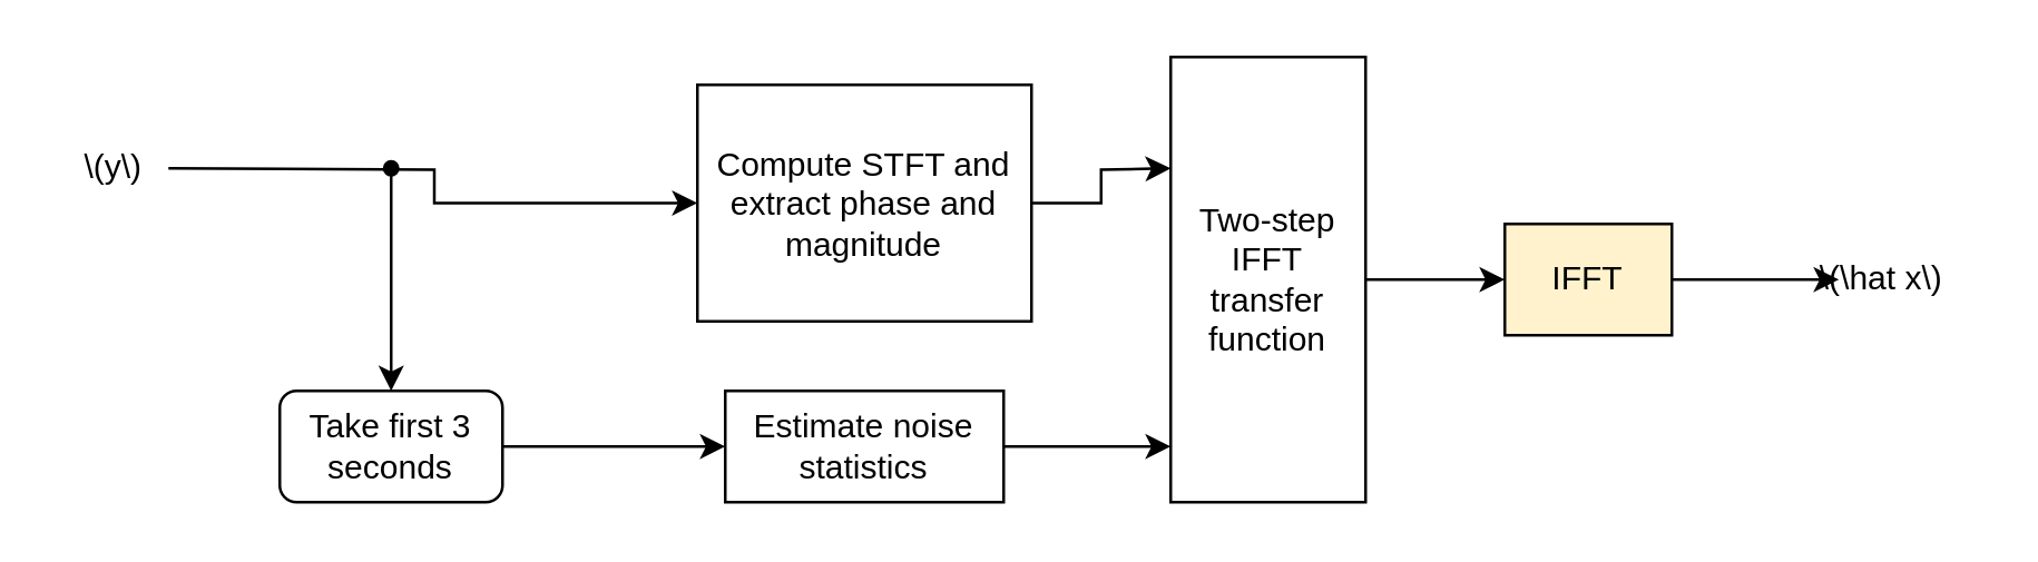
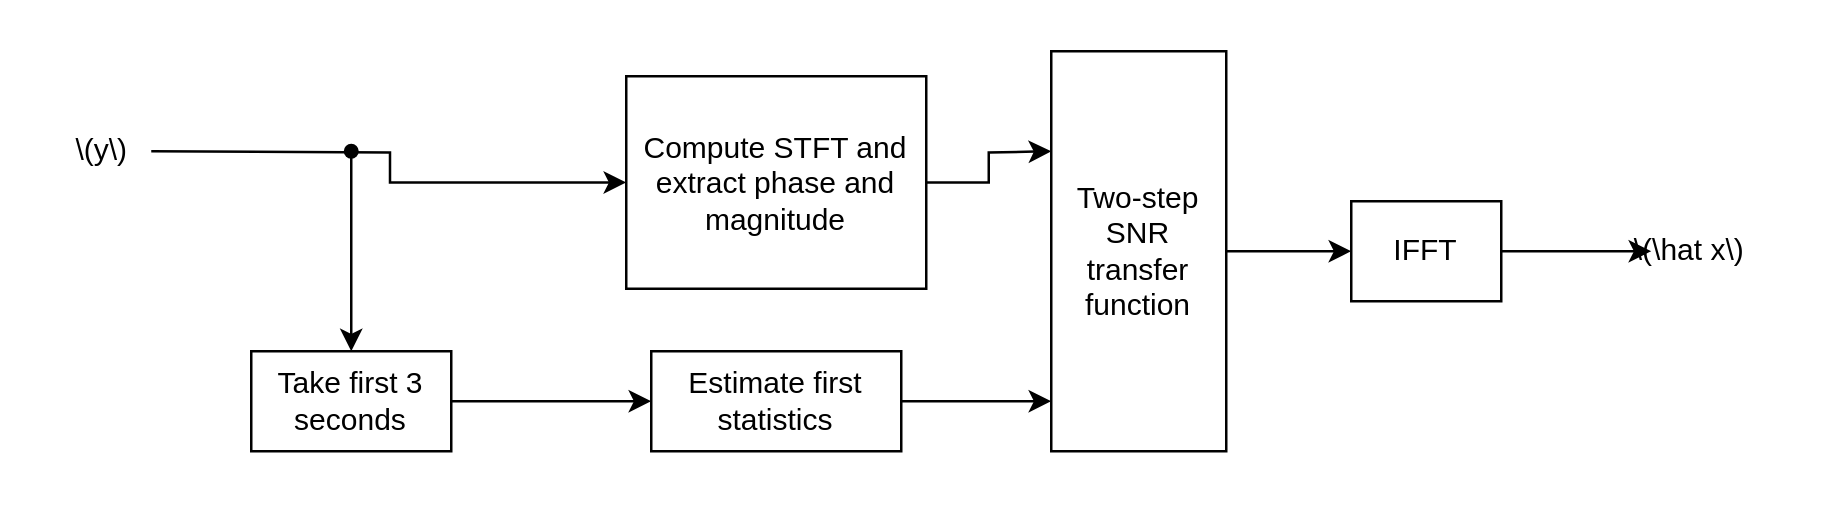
  <mxCell id="0" />
  <mxCell id="1" parent="0" />
  <mxCell id="2" style="edgeStyle=orthogonalEdgeStyle;rounded=0;orthogonalLoop=1;jettySize=auto;html=1;entryX=0.5;entryY=0;entryDx=0;entryDy=0;" edge="1" parent="1" source="4" target="6"><mxGeometry relative="1" as="geometry"><mxPoint x="140" y="100" as="targetPoint" /></mxGeometry></mxCell>
  <mxCell id="3" style="edgeStyle=orthogonalEdgeStyle;rounded=0;orthogonalLoop=1;jettySize=auto;html=1;entryX=0;entryY=0.5;entryDx=0;entryDy=0;" edge="1" parent="1" target="11"><mxGeometry relative="1" as="geometry"><mxPoint x="220" y="60" as="targetPoint" /><mxPoint x="60" y="60" as="sourcePoint" /></mxGeometry></mxCell>
  <mxCell id="4" value="" style="shape=waypoint;sketch=0;fillStyle=solid;size=6;pointerEvents=1;points=[];fillColor=none;resizable=0;rotatable=0;perimeter=centerPerimeter;snapToPoint=1;" vertex="1" parent="1"><mxGeometry x="130" y="50" width="20" height="20" as="geometry" /></mxCell>
  <mxCell id="5" style="edgeStyle=orthogonalEdgeStyle;rounded=0;orthogonalLoop=1;jettySize=auto;html=1;entryX=0;entryY=0.5;entryDx=0;entryDy=0;" edge="1" parent="1" source="6" target="9"><mxGeometry relative="1" as="geometry"><mxPoint x="220" y="120" as="targetPoint" /></mxGeometry></mxCell>
- <mxCell id="6" value="Take first 3 seconds" style="whiteSpace=wrap;html=1;rounded=1;" vertex="1" parent="1"><mxGeometry x="100" y="140" width="80" height="40" as="geometry" /></mxCell>
+ <mxCell id="6" value="Take first 3 seconds" style="rounded=0;whiteSpace=wrap;html=1;" vertex="1" parent="1"><mxGeometry x="100" y="140" width="80" height="40" as="geometry" /></mxCell>
  <mxCell id="7" value="\(y\)" style="text;html=1;align=center;verticalAlign=middle;resizable=0;points=[];autosize=1;strokeColor=none;fillColor=none;" vertex="1" parent="1"><mxGeometry x="20" y="45" width="40" height="30" as="geometry" /></mxCell>
  <mxCell id="8" style="edgeStyle=orthogonalEdgeStyle;rounded=0;orthogonalLoop=1;jettySize=auto;html=1;exitX=1;exitY=0.5;exitDx=0;exitDy=0;" edge="1" parent="1" source="9"><mxGeometry relative="1" as="geometry"><mxPoint x="420" y="160" as="targetPoint" /></mxGeometry></mxCell>
- <mxCell id="9" value="Estimate noise statistics" style="rounded=0;whiteSpace=wrap;html=1;" vertex="1" parent="1"><mxGeometry x="260" y="140" width="100" height="40" as="geometry" /></mxCell>
+ <mxCell id="9" value="Estimate first statistics" style="rounded=0;whiteSpace=wrap;html=1;" vertex="1" parent="1"><mxGeometry x="260" y="140" width="100" height="40" as="geometry" /></mxCell>
  <mxCell id="10" style="edgeStyle=orthogonalEdgeStyle;rounded=0;orthogonalLoop=1;jettySize=auto;html=1;" edge="1" parent="1" source="11"><mxGeometry relative="1" as="geometry"><mxPoint x="420" y="60" as="targetPoint" /></mxGeometry></mxCell>
  <mxCell id="11" value="Compute STFT and extract phase and magnitude" style="rounded=0;whiteSpace=wrap;html=1;" vertex="1" parent="1"><mxGeometry x="250" y="30" width="120" height="85" as="geometry" /></mxCell>
  <mxCell id="12" style="edgeStyle=orthogonalEdgeStyle;rounded=0;orthogonalLoop=1;jettySize=auto;html=1;" edge="1" parent="1" source="13"><mxGeometry relative="1" as="geometry"><mxPoint x="540" y="100" as="targetPoint" /></mxGeometry></mxCell>
- <mxCell id="13" value="&lt;div&gt;Two-step IFFT transfer function&lt;br&gt;&lt;/div&gt;" style="rounded=0;whiteSpace=wrap;html=1;" vertex="1" parent="1"><mxGeometry x="420" y="20" width="70" height="160" as="geometry" /></mxCell>
+ <mxCell id="13" value="&lt;div&gt;Two-step SNR transfer function&lt;br&gt;&lt;/div&gt;" style="rounded=0;whiteSpace=wrap;html=1;" vertex="1" parent="1"><mxGeometry x="420" y="20" width="70" height="160" as="geometry" /></mxCell>
  <mxCell id="14" style="edgeStyle=orthogonalEdgeStyle;rounded=0;orthogonalLoop=1;jettySize=auto;html=1;" edge="1" parent="1" source="15"><mxGeometry relative="1" as="geometry"><mxPoint x="660" y="100" as="targetPoint" /></mxGeometry></mxCell>
- <mxCell id="15" value="IFFT" style="rounded=0;whiteSpace=wrap;html=1;fillColor=#fff2cc;" vertex="1" parent="1"><mxGeometry x="540" y="80" width="60" height="40" as="geometry" /></mxCell>
+ <mxCell id="15" value="IFFT" style="rounded=0;whiteSpace=wrap;html=1;" vertex="1" parent="1"><mxGeometry x="540" y="80" width="60" height="40" as="geometry" /></mxCell>
  <mxCell id="16" value="\(\hat x\)" style="text;html=1;align=center;verticalAlign=middle;resizable=0;points=[];autosize=1;strokeColor=none;fillColor=none;" vertex="1" parent="1"><mxGeometry x="640" y="85" width="70" height="30" as="geometry" /></mxCell>
